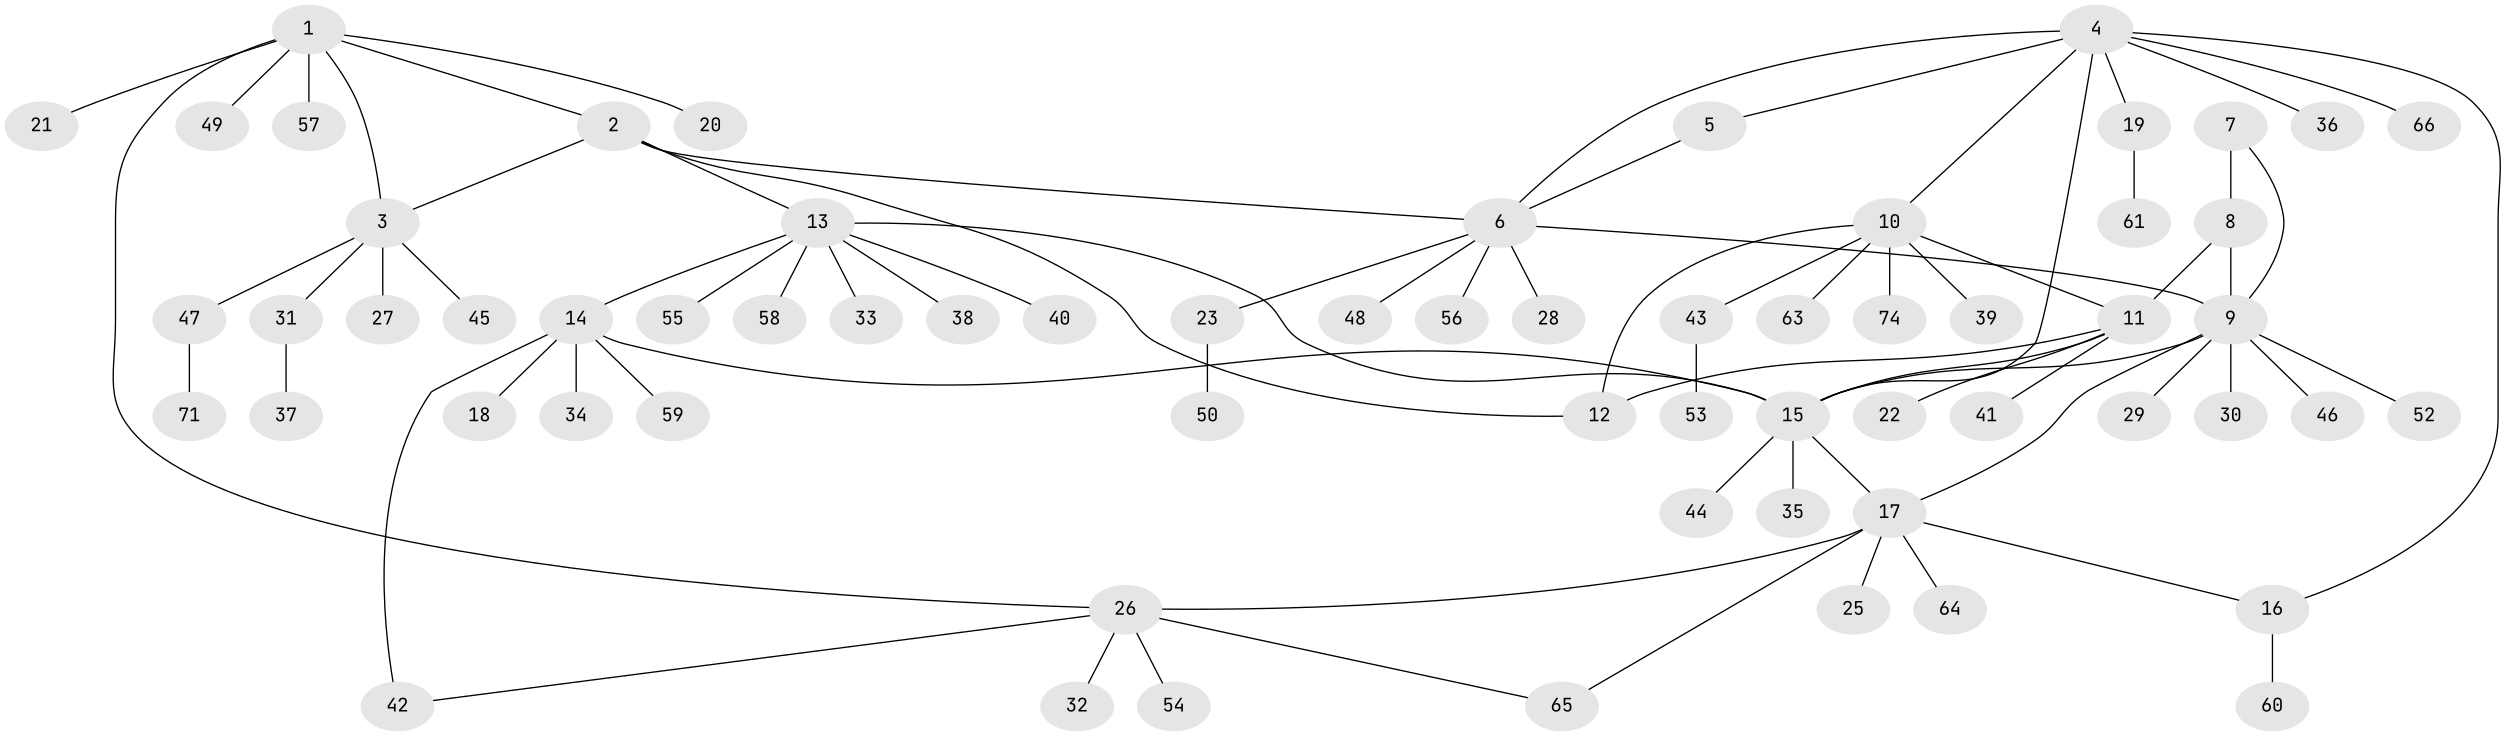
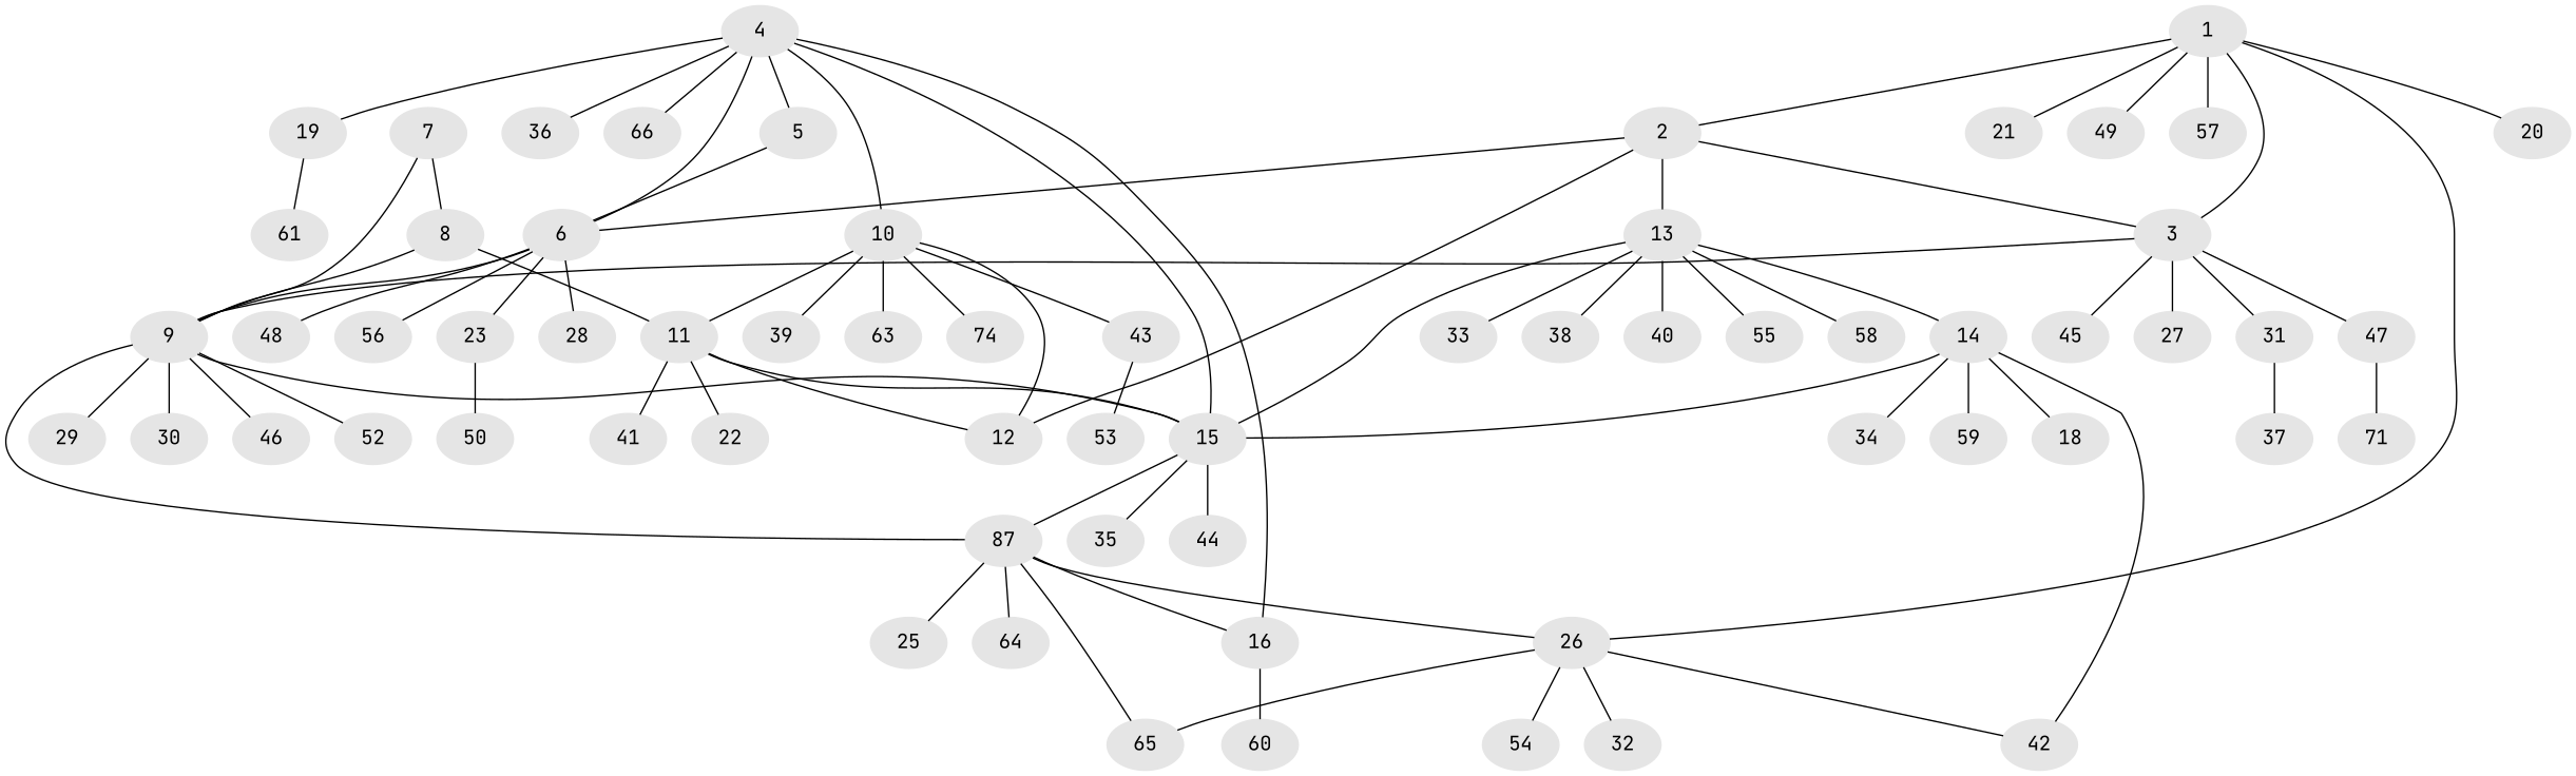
  graph {
    fontname="JetBrains Mono"
    node [color=gray90 fontname="JetBrains Mono" style=filled]
    edge [fontname="JetBrains Mono"]
    1
    2
    3
    20
    21
    26
    49
    57
    6
    12
    13
    9
    27
    31
    45
    47
    42
    65
    32
    54
    23
    28
    48
    56
    15
    14
    33
    38
    40
    55
    58
-   17
+   17 [label=87]
    29
    30
    46
    52
    37
    n38 [label=71]
    4
    5
    10
    16
    19
    36
    66
    11
    n47 [label=74]
    39
    43
    63
    35
    44
    60
    61
    50
    7
    8
    22
    41
    25
    64
    53
    18
    34
    59
    1 -- 2
    1 -- 3
    1 -- 20
    1 -- 21
    1 -- 26
    1 -- 49
    1 -- 57
    2 -- 3
    2 -- 6
    2 -- 12
    2 -- 13
+   3 -- 9
    3 -- 27
    3 -- 31
    3 -- 45
    3 -- 47
    26 -- 42
    26 -- 65
    26 -- 32
    26 -- 54
    6 -- 9
    6 -- 23
    6 -- 28
    6 -- 48
    6 -- 56
    13 -- 15
    13 -- 14
    13 -- 33
    13 -- 38
    13 -- 40
    13 -- 55
    13 -- 58
    9 -- 15
    9 -- 17
    9 -- 29
    9 -- 30
    9 -- 46
    9 -- 52
    31 -- 37
    47 -- n38
    23 -- 50
    15 -- 17
    15 -- 35
    15 -- 44
    14 -- 42
    14 -- 15
    14 -- 18
    14 -- 34
    14 -- 59
    17 -- 26
    17 -- 65
    17 -- 16
    17 -- 25
    17 -- 64
    4 -- 6
    4 -- 15
    4 -- 5
    4 -- 10
    4 -- 16
    4 -- 19
    4 -- 36
    4 -- 66
    5 -- 6
    10 -- 12
    10 -- 11
    10 -- n47
    10 -- 39
    10 -- 43
    10 -- 63
    16 -- 60
    19 -- 61
    11 -- 12
    11 -- 15
    11 -- 22
    11 -- 41
    43 -- 53
    7 -- 9
    7 -- 8
    8 -- 9
    8 -- 11
  }
